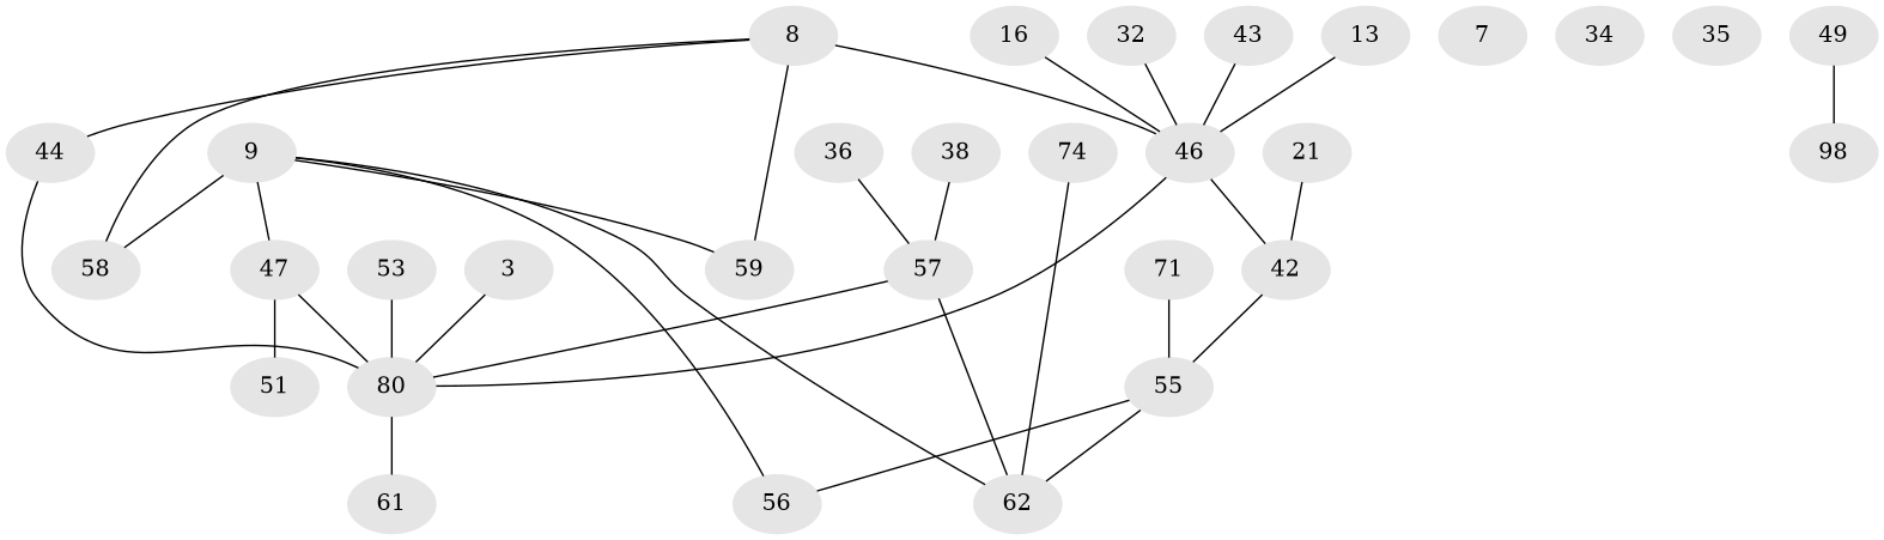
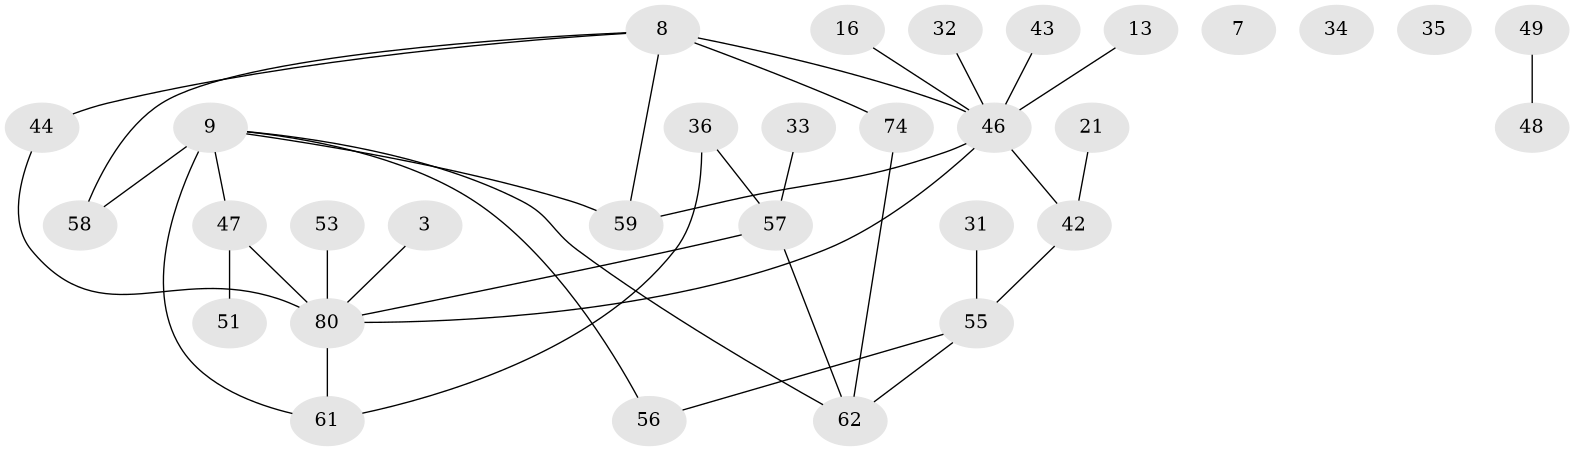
  graph {
    node [color=gray90 style=filled]
    n1 [label=80 super="+37"]
    61 [super="+14+50"]
    3
    7
    8 [super="+1+4"]
    44 [super="+18"]
    46 [super="+27+26"]
    n8 [label=74 super="+49"]
    58 [super="+6"]
    59 [super="+25+40"]
    n11 [label=42 super="+42"]
    62 [super="+38+29+24"]
    9
    47
    56 [super="+22+23"]
    51 [super="+41"]
    13
    16
    55 [super="+17"]
    21
-   31 [label=71]
+   31
    32
    57 [super="+45"]
-   33 [label=38]
+   33
    34
    35
    36
-   48 [super="+20" label=98]
+   48 [super="+20"]
    n29 [label=49]
    43
    53 [super="+15"]
    n1 -- 61 [weight=2]
    3 -- n1
    8 -- 44
    8 -- 46
+   8 -- n8 [weight=2]
    8 -- 58
    8 -- 59
    44 -- n1
    46 -- n1
+   46 -- 59
    46 -- n11 [weight=3]
    n8 -- 62
    n11 -- 55
+   9 -- 61 [weight=2]
    9 -- 58 [weight=2]
    9 -- 59
    9 -- 62
    9 -- 47
    9 -- 56
    47 -- n1 [weight=2]
    47 -- 51 [weight=2]
    13 -- 46
    16 -- 46
    55 -- 62
    55 -- 56
    21 -- n11
    31 -- 55
    32 -- 46
    57 -- n1 [weight=2]
    57 -- 62
    33 -- 57
+   36 -- 61
    36 -- 57
    n29 -- 48
    43 -- 46
    53 -- n1
  }
